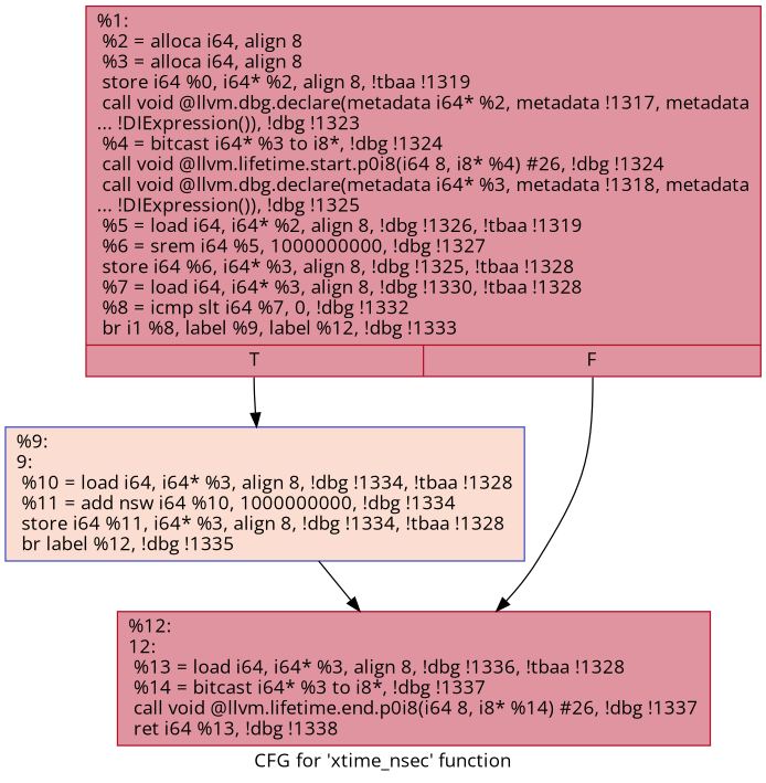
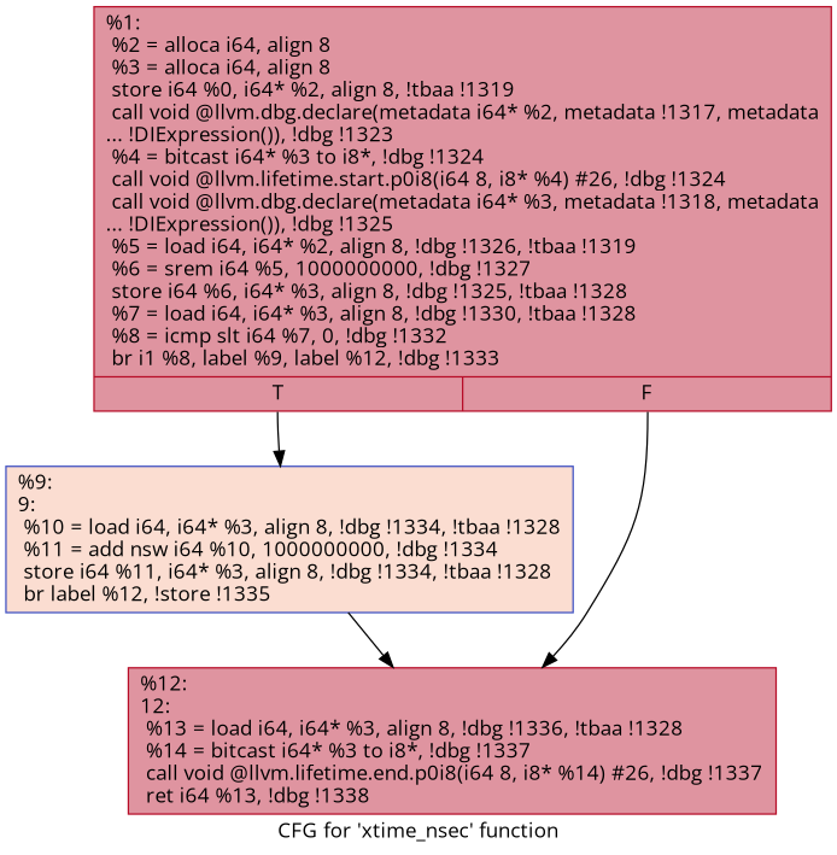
  digraph {
    label="CFG for 'xtime_nsec' function"
    fontname="Open Sans"
    node [color="#b70d28ff" fillcolor="#b70d2870" shape=record style=filled fontname="Open Sans"]
    edge [fontname="Open Sans"]
    n1 [label="{%1:\l  %2 = alloca i64, align 8\l  %3 = alloca i64, align 8\l  store i64 %0, i64* %2, align 8, !tbaa !1319\l  call void @llvm.dbg.declare(metadata i64* %2, metadata !1317, metadata\l... !DIExpression()), !dbg !1323\l  %4 = bitcast i64* %3 to i8*, !dbg !1324\l  call void @llvm.lifetime.start.p0i8(i64 8, i8* %4) #26, !dbg !1324\l  call void @llvm.dbg.declare(metadata i64* %3, metadata !1318, metadata\l... !DIExpression()), !dbg !1325\l  %5 = load i64, i64* %2, align 8, !dbg !1326, !tbaa !1319\l  %6 = srem i64 %5, 1000000000, !dbg !1327\l  store i64 %6, i64* %3, align 8, !dbg !1325, !tbaa !1328\l  %7 = load i64, i64* %3, align 8, !dbg !1330, !tbaa !1328\l  %8 = icmp slt i64 %7, 0, !dbg !1332\l  br i1 %8, label %9, label %12, !dbg !1333\l|{<s0>T|<s1>F}}"]
-   n2 [color="#3d50c3ff" fillcolor="#f7b39670" label="{%9:\l9:                                                \l  %10 = load i64, i64* %3, align 8, !dbg !1334, !tbaa !1328\l  %11 = add nsw i64 %10, 1000000000, !dbg !1334\l  store i64 %11, i64* %3, align 8, !dbg !1334, !tbaa !1328\l  br label %12, !dbg !1335\l}"]
+   n2 [color="#3d50c3ff" fillcolor="#f7b39670" label="{%9:\l9:                                                \l  %10 = load i64, i64* %3, align 8, !dbg !1334, !tbaa !1328\l  %11 = add nsw i64 %10, 1000000000, !dbg !1334\l  store i64 %11, i64* %3, align 8, !dbg !1334, !tbaa !1328\l  br label %12, !store !1335\l}"]
    n3 [label="{%12:\l12:                                               \l  %13 = load i64, i64* %3, align 8, !dbg !1336, !tbaa !1328\l  %14 = bitcast i64* %3 to i8*, !dbg !1337\l  call void @llvm.lifetime.end.p0i8(i64 8, i8* %14) #26, !dbg !1337\l  ret i64 %13, !dbg !1338\l}"]
    n1 -> n2 [tailport=s0]
    n1 -> n3 [tailport=s1]
    n2 -> n3
  }
